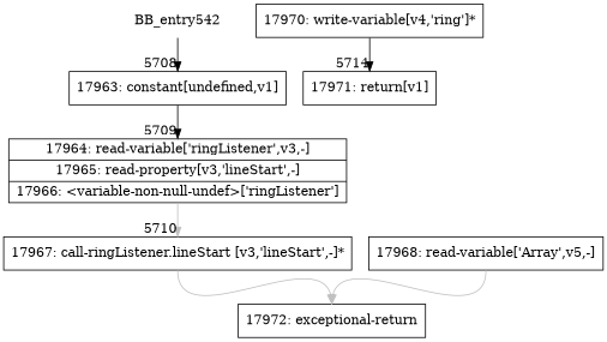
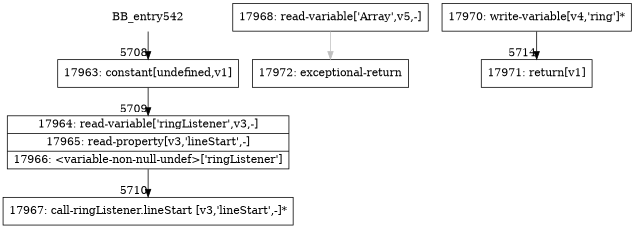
  digraph {
    rankdir=TD
    node [shape=record]
    edge [headport=n tailport=s]
    BB_entry542 [shape=none]
    n2 [label="{17963: constant[undefined,v1]}"]
    n3 [label="{17964: read-variable['ringListener',v3,-]|17965: read-property[v3,'lineStart',-]|17966: \<variable-non-null-undef\>['ringListener']}"]
    n4 [label="{17967: call-ringListener.lineStart [v3,'lineStart',-]*}"]
    n5 [label="{17972: exceptional-return}"]
    n6 [label="{17968: read-variable['Array',v5,-]}"]
    n7 [label="{17970: write-variable[v4,'ring']*}"]
    n8 [label="{17971: return[v1]}"]
    BB_entry542 -> n2 [headlabel="    5708"]
    n2 -> n3 [headlabel="      5709"]
-   n3 -> n4 [headlabel="      5710" color=gray]
-   n4 -> n5 [color=gray]
+   n3 -> n4 [headlabel="      5710"]
    n6 -> n5 [color=gray]
    n7 -> n8 [headlabel="      5714"]
  }
